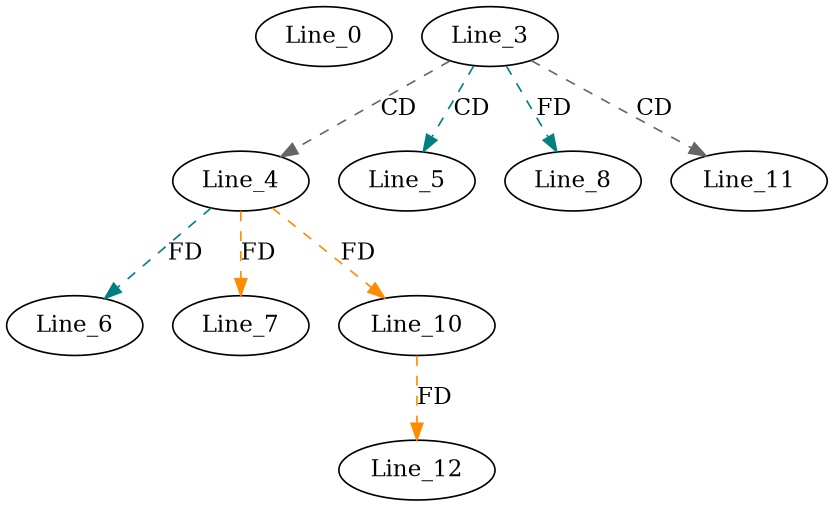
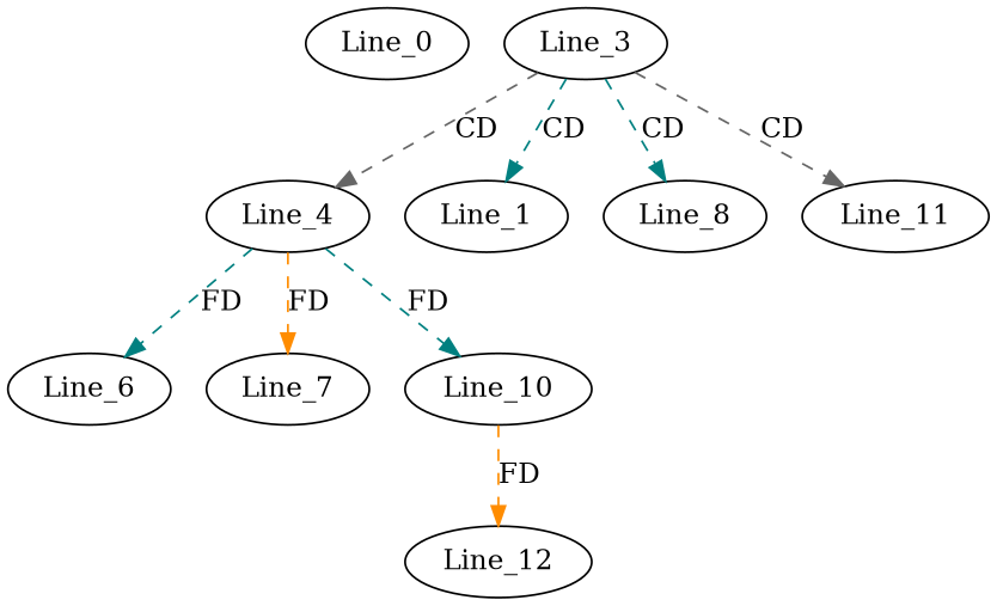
  digraph {
    edge [color=teal style=dashed]
    Line_0
    Line_3
    Line_4
-   Line_5
+   Line_5 [label=Line_1]
    Line_8
    Line_11
    Line_6
    Line_7
    Line_10
    Line_12
    Line_3 -> Line_4 [color=gray40 label=CD]
    Line_3 -> Line_5 [label=CD]
-   Line_3 -> Line_8 [label=FD]
+   Line_3 -> Line_8 [label=CD]
    Line_3 -> Line_11 [color=gray40 label=CD]
    Line_4 -> Line_6 [label=FD]
    Line_4 -> Line_7 [color=darkorange label=FD]
-   Line_4 -> Line_10 [color=darkorange label=FD]
+   Line_4 -> Line_10 [label=FD]
    Line_10 -> Line_12 [color=darkorange label=FD]
  }
